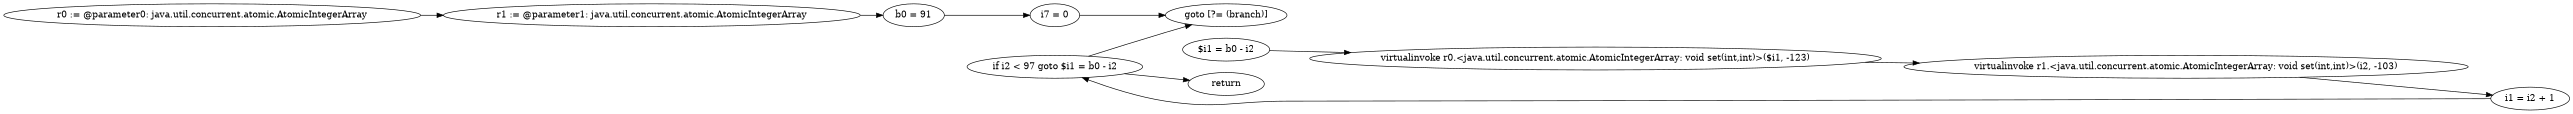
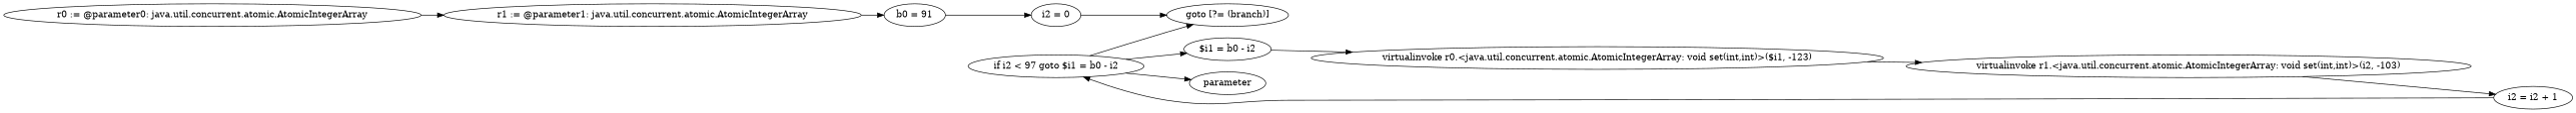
  digraph {
    rankdir=LR
    "r0 := @parameter0: java.util.concurrent.atomic.AtomicIntegerArray"
    "r1 := @parameter1: java.util.concurrent.atomic.AtomicIntegerArray"
    n3 [label="b0 = 91"]
-   "i2 = 0" [label="i7 = 0"]
+   "i2 = 0"
    "goto [?= (branch)]"
    "if i2 < 97 goto $i1 = b0 - i2"
    "$i1 = b0 - i2"
-   return
+   return [label=parameter]
    "virtualinvoke r0.<java.util.concurrent.atomic.AtomicIntegerArray: void set(int,int)>($i1, -123)"
    "virtualinvoke r1.<java.util.concurrent.atomic.AtomicIntegerArray: void set(int,int)>(i2, -103)"
-   "i2 = i2 + 1" [label="i1 = i2 + 1"]
+   "i2 = i2 + 1"
    "r0 := @parameter0: java.util.concurrent.atomic.AtomicIntegerArray" -> "r1 := @parameter1: java.util.concurrent.atomic.AtomicIntegerArray"
    "r1 := @parameter1: java.util.concurrent.atomic.AtomicIntegerArray" -> n3
    n3 -> "i2 = 0"
    "i2 = 0" -> "goto [?= (branch)]"
    "if i2 < 97 goto $i1 = b0 - i2" -> "goto [?= (branch)]"
+   "if i2 < 97 goto $i1 = b0 - i2" -> "$i1 = b0 - i2"
    "if i2 < 97 goto $i1 = b0 - i2" -> return
    "$i1 = b0 - i2" -> "virtualinvoke r0.<java.util.concurrent.atomic.AtomicIntegerArray: void set(int,int)>($i1, -123)"
    "virtualinvoke r0.<java.util.concurrent.atomic.AtomicIntegerArray: void set(int,int)>($i1, -123)" -> "virtualinvoke r1.<java.util.concurrent.atomic.AtomicIntegerArray: void set(int,int)>(i2, -103)"
    "virtualinvoke r1.<java.util.concurrent.atomic.AtomicIntegerArray: void set(int,int)>(i2, -103)" -> "i2 = i2 + 1"
    "i2 = i2 + 1" -> "if i2 < 97 goto $i1 = b0 - i2"
  }
